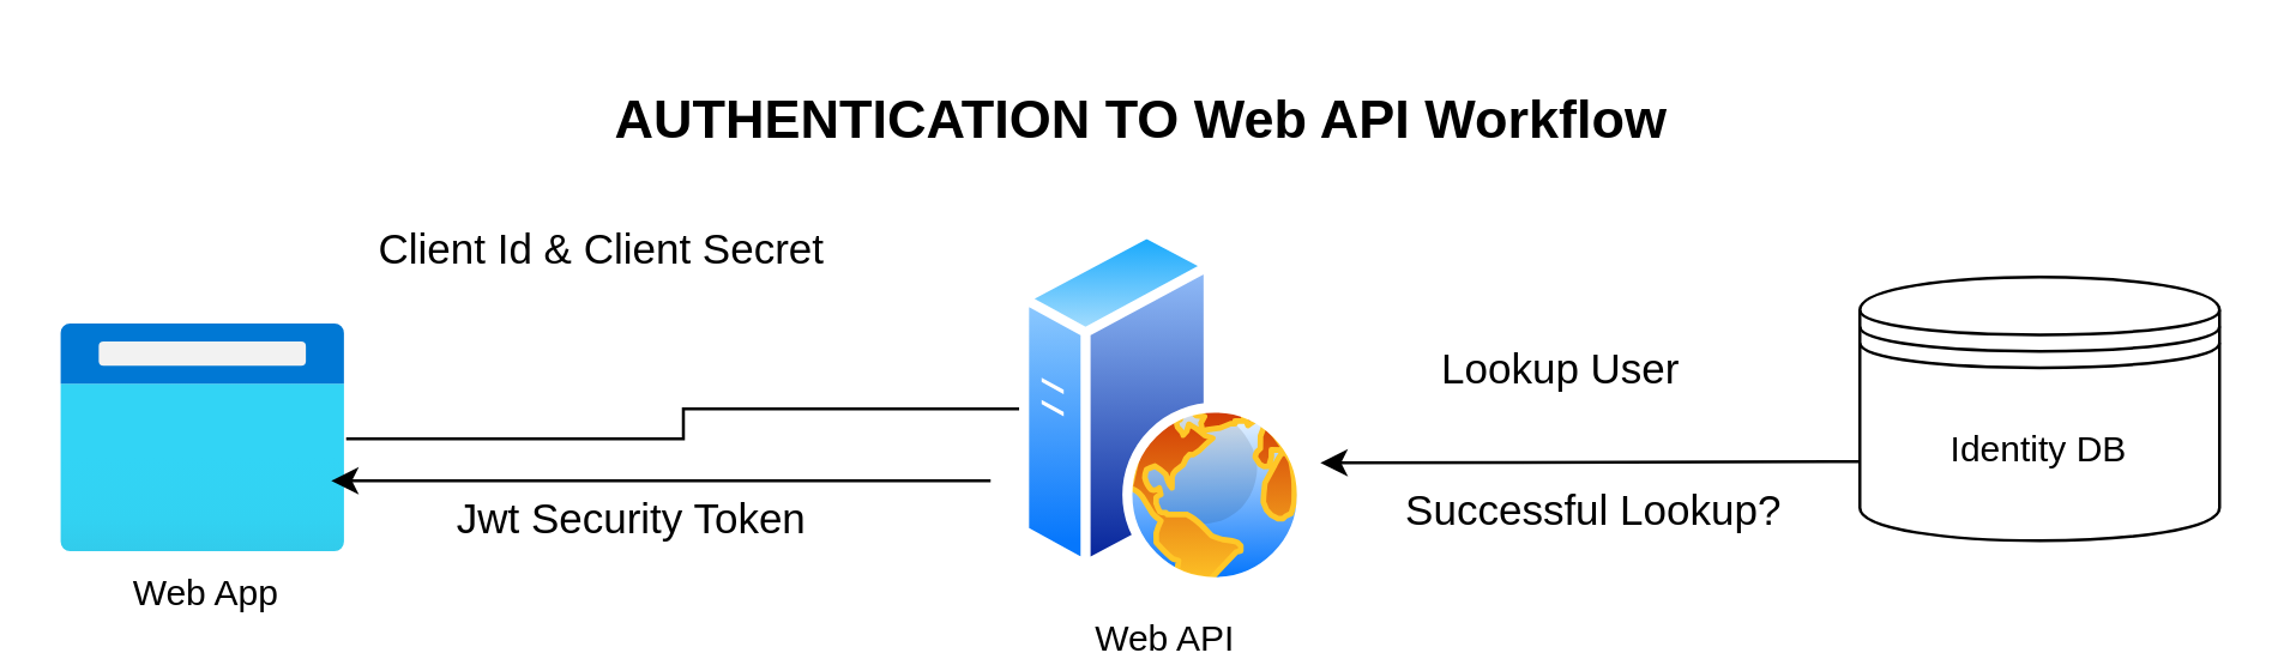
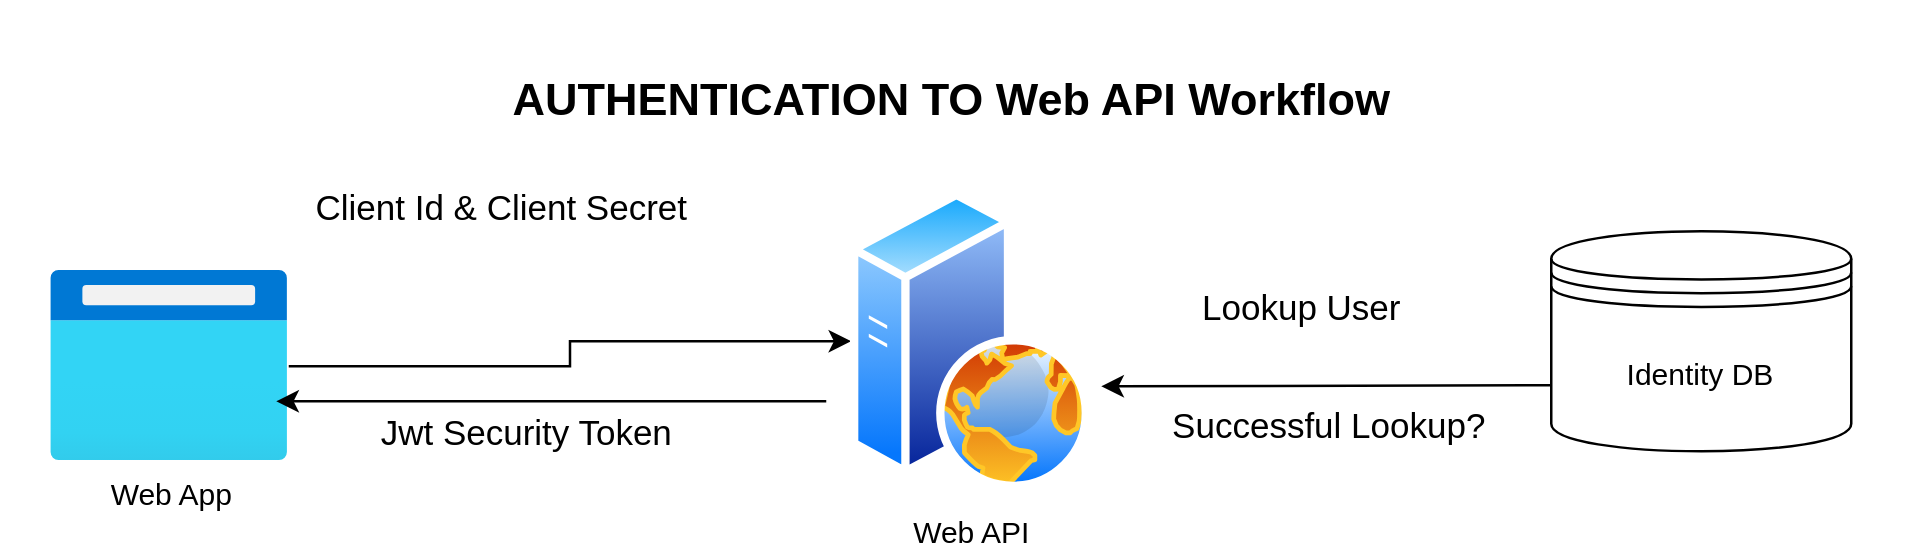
  <mxCell id="0" />
  <mxCell id="1" parent="0" />
- <mxCell id="2" style="edgeStyle=orthogonalEdgeStyle;rounded=0;orthogonalLoop=1;jettySize=auto;html=1;entryX=0;entryY=0.5;entryDx=0;entryDy=0;endArrow=none;" parent="1" source="3" target="4" edge="1"><mxGeometry relative="1" as="geometry" /></mxCell>
+ <mxCell id="2" style="edgeStyle=orthogonalEdgeStyle;rounded=0;orthogonalLoop=1;jettySize=auto;html=1;entryX=0;entryY=0.5;entryDx=0;entryDy=0;" parent="1" source="3" target="4" edge="1"><mxGeometry relative="1" as="geometry" /></mxCell>
  <mxCell id="3" value="Web App" style="image;aspect=fixed;html=1;points=[];align=center;fontSize=12;image=img/lib/azure2/general/Browser.svg;" parent="1" vertex="1"><mxGeometry x="20" y="108" width="95" height="76" as="geometry" /></mxCell>
  <mxCell id="4" value="&lt;div&gt;Web API&lt;/div&gt;" style="image;aspect=fixed;perimeter=ellipsePerimeter;html=1;align=center;shadow=0;dashed=0;spacingTop=3;image=img/lib/active_directory/web_server.svg;imageBorder=none;" parent="1" vertex="1"><mxGeometry x="340" y="76" width="96" height="120" as="geometry" /></mxCell>
  <mxCell id="5" value="&lt;div&gt;&lt;font style=&quot;font-size: 14px;&quot;&gt;Client Id &amp;amp; Client Secret&lt;/font&gt;&lt;/div&gt;" style="text;html=1;align=center;verticalAlign=middle;resizable=0;points=[];autosize=1;strokeColor=none;fillColor=none;" parent="1" vertex="1"><mxGeometry x="115" y="68" width="170" height="30" as="geometry" /></mxCell>
  <mxCell id="6" value="&lt;div&gt;Identity DB&lt;/div&gt;" style="shape=datastore;whiteSpace=wrap;html=1;" parent="1" vertex="1"><mxGeometry x="620" y="92" width="120" height="88" as="geometry" /></mxCell>
  <mxCell id="7" value="&lt;div&gt;Lookup User&lt;/div&gt;" style="text;html=1;align=center;verticalAlign=middle;resizable=0;points=[];autosize=1;strokeColor=none;fillColor=none;fontSize=14;" parent="1" vertex="1"><mxGeometry x="470" y="108" width="100" height="30" as="geometry" /></mxCell>
  <mxCell id="8" value="" style="endArrow=classic;html=1;rounded=0;exitX=0;exitY=0.7;exitDx=0;exitDy=0;" parent="1" source="6" edge="1"><mxGeometry width="50" height="50" relative="1" as="geometry"><mxPoint x="515" y="260" as="sourcePoint" /><mxPoint x="440" y="154" as="targetPoint" /></mxGeometry></mxCell>
  <mxCell id="9" value="&lt;div&gt;Successful Lookup?&lt;/div&gt;" style="edgeLabel;html=1;align=center;verticalAlign=middle;resizable=0;points=[];fontSize=14;" parent="8" vertex="1" connectable="0"><mxGeometry x="0.111" y="4" relative="1" as="geometry"><mxPoint x="10" y="12" as="offset" /></mxGeometry></mxCell>
  <mxCell id="10" value="" style="endArrow=classic;html=1;rounded=0;" parent="1" edge="1"><mxGeometry width="50" height="50" relative="1" as="geometry"><mxPoint x="330" y="160" as="sourcePoint" /><mxPoint x="110" y="160" as="targetPoint" /></mxGeometry></mxCell>
  <mxCell id="11" value="&lt;font style=&quot;font-size: 14px;&quot;&gt;Jwt Security Token&lt;/font&gt;" style="text;html=1;align=center;verticalAlign=middle;resizable=0;points=[];autosize=1;strokeColor=none;fillColor=none;" parent="1" vertex="1"><mxGeometry x="140" y="158" width="140" height="30" as="geometry" /></mxCell>
  <mxCell id="12" value="&lt;font style=&quot;font-size: 18px;&quot;&gt;&lt;b&gt;AUTHENTICATION TO Web API Workflow&lt;/b&gt;&lt;/font&gt;" style="text;html=1;align=center;verticalAlign=middle;resizable=0;points=[];autosize=1;strokeColor=none;fillColor=none;" parent="1" vertex="1"><mxGeometry x="190" y="20" width="380" height="40" as="geometry" /></mxCell>
